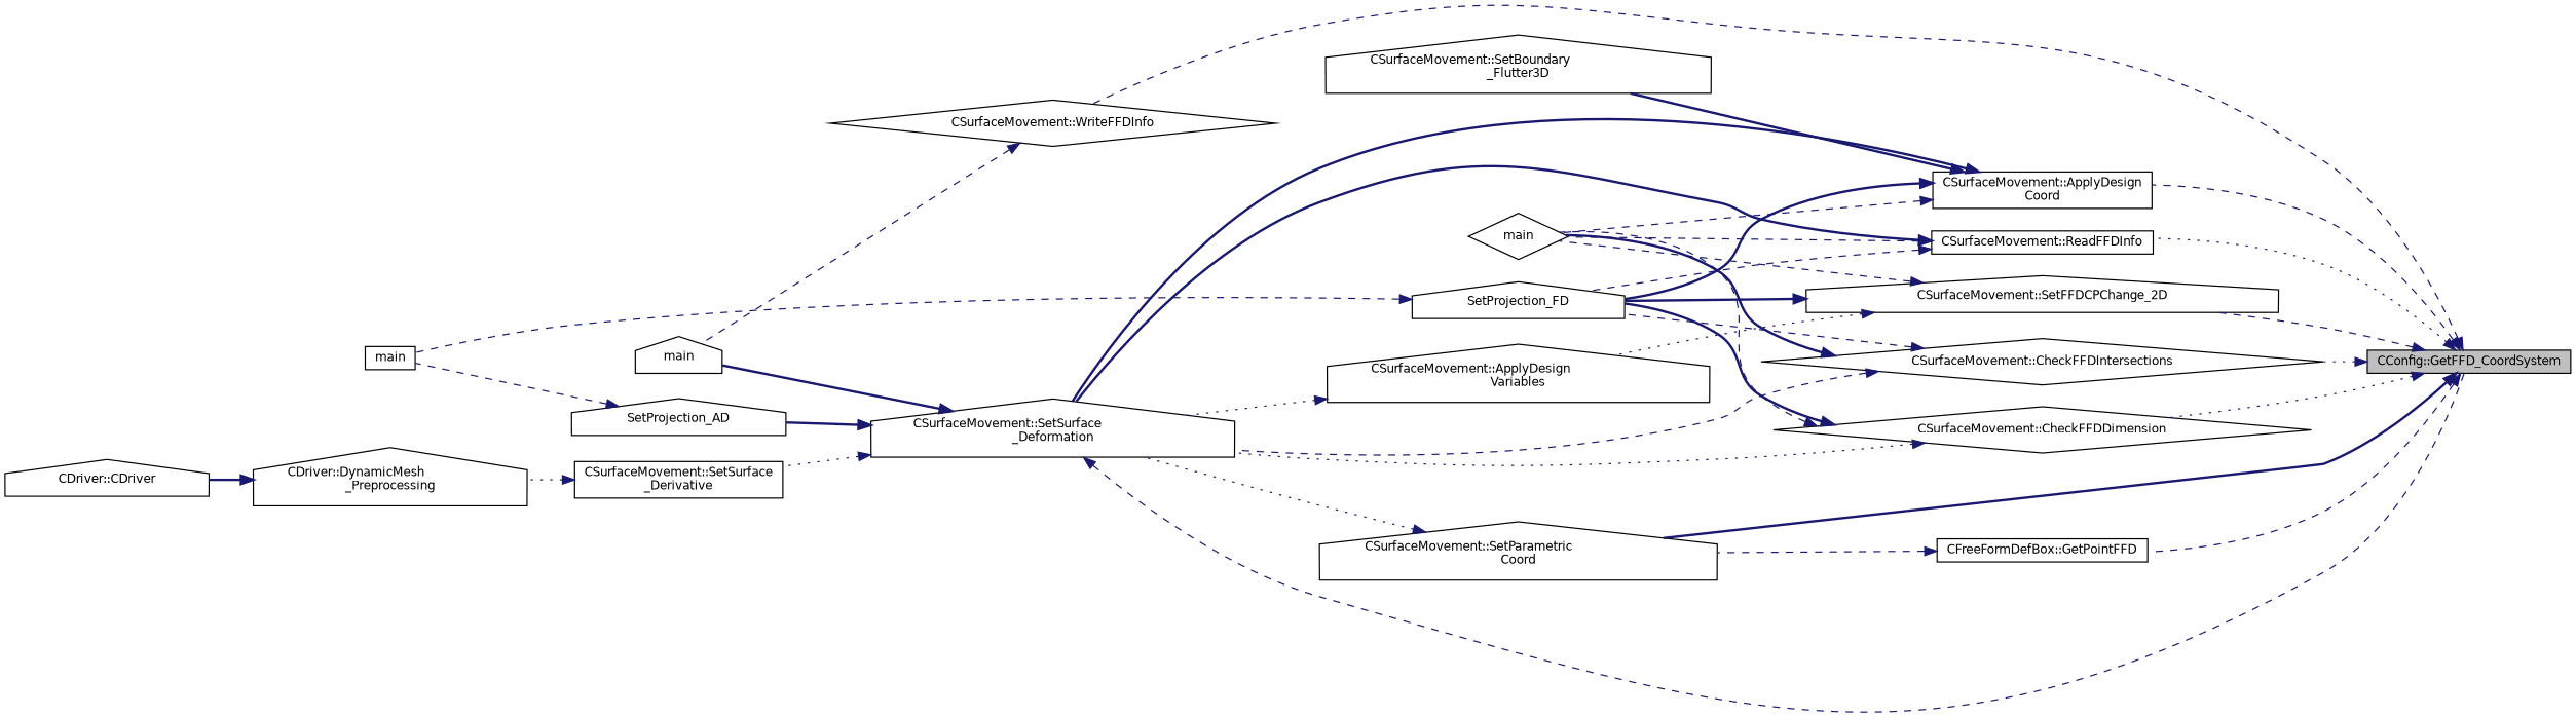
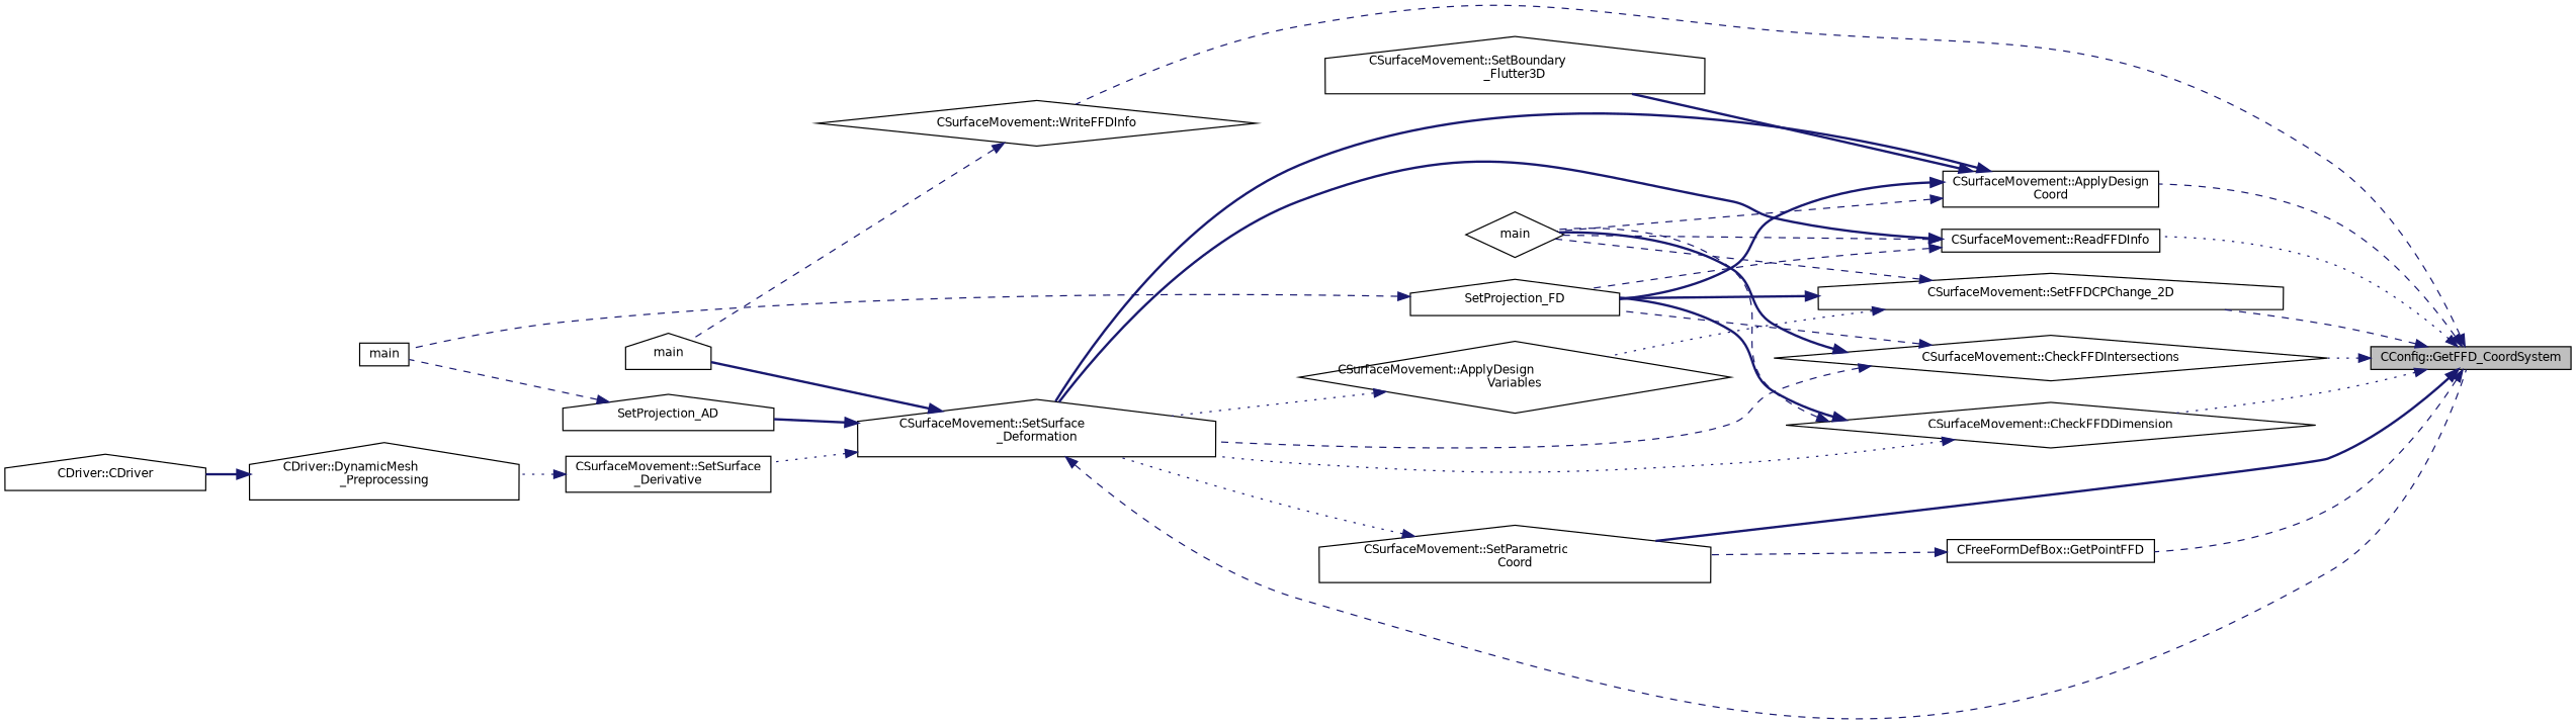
  digraph {
    rankdir=RL
    node [color=black fillcolor=white fontname=Helvetica fontsize=10 shape=house style=filled]
    edge [color=midnightblue dir=back fontname=Helvetica fontsize=10 labelfontname=Helvetica labelfontsize=10 style=dashed]
    n1 [fillcolor=grey75 fontcolor=black height=0.2 label="CConfig::GetFFD_CoordSystem" shape=box width=0.4]
    n2 [height=0.2 label="CSurfaceMovement::CheckFFDDimension" shape=diamond width=0.4]
    n3 [height=0.2 label="CSurfaceMovement::CheckFFDIntersections" shape=diamond width=0.4]
    n4 [height=0.2 label="CFreeFormDefBox::GetPointFFD" shape=box width=0.4]
    n5 [height=0.2 label="CSurfaceMovement::SetParametric\lCoord" width=0.4]
    n6 [height=0.2 label="CSurfaceMovement::ReadFFDInfo" shape=box width=0.4]
    n7 [height=0.2 label="CSurfaceMovement::ApplyDesign\lCoord" shape=box width=0.4]
    n8 [height=0.2 label="CSurfaceMovement::SetFFDCPChange_2D" width=0.4]
    n9 [height=0.2 label="CSurfaceMovement::WriteFFDInfo" shape=diamond width=0.4]
    n10 [height=0.2 label="CSurfaceMovement::SetSurface\l_Deformation" width=0.4]
    n11 [height=0.2 label=main shape=diamond width=0.4]
    n12 [height=0.2 label=SetProjection_FD width=0.4]
    n13 [height=0.2 label=main width=0.4]
    n14 [height=0.2 label=SetProjection_AD width=0.4]
    n15 [height=0.2 label="CSurfaceMovement::SetSurface\l_Derivative" shape=box width=0.4]
    n16 [height=0.2 label="CSurfaceMovement::SetBoundary\l_Flutter3D" width=0.4]
-   n17 [height=0.2 label="CSurfaceMovement::ApplyDesign\lVariables" width=0.4]
+   n17 [height=0.2 label="CSurfaceMovement::ApplyDesign\lVariables" shape=diamond width=0.4]
    n18 [height=0.2 label=main shape=box width=0.4]
    n19 [height=0.2 label="CDriver::DynamicMesh\l_Preprocessing" width=0.4]
    n20 [height=0.2 label="CDriver::CDriver" width=0.4]
    n1 -> n2 [style=dotted]
    n1 -> n3 [style=dotted]
    n1 -> n4
    n1 -> n5 [style=bold]
    n1 -> n6 [style=dotted]
    n1 -> n7
    n1 -> n8
    n1 -> n9
    n2 -> n10 [style=dotted]
    n2 -> n11
    n2 -> n12 [style=bold]
    n3 -> n10
    n3 -> n11 [style=bold]
    n3 -> n12
    n4 -> n5
    n5 -> n10 [style=dotted]
    n6 -> n10 [style=bold]
    n6 -> n11
    n6 -> n12
    n7 -> n10 [style=bold]
    n7 -> n11
    n7 -> n12 [style=bold]
    n7 -> n16 [style=bold]
    n8 -> n11
    n8 -> n12 [style=bold]
    n8 -> n17 [style=dotted]
    n9 -> n13
    n10 -> n1
    n10 -> n13 [style=bold]
    n10 -> n14 [style=bold]
    n10 -> n15 [style=dotted]
    n12 -> n18
    n14 -> n18
    n15 -> n19 [style=dotted]
    n17 -> n10 [style=dotted]
    n19 -> n20 [style=bold]
  }
